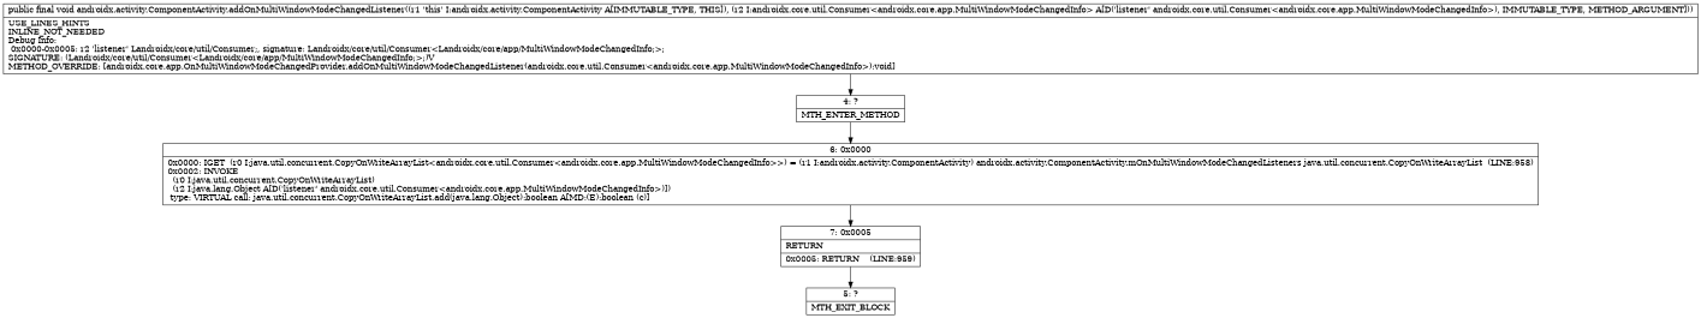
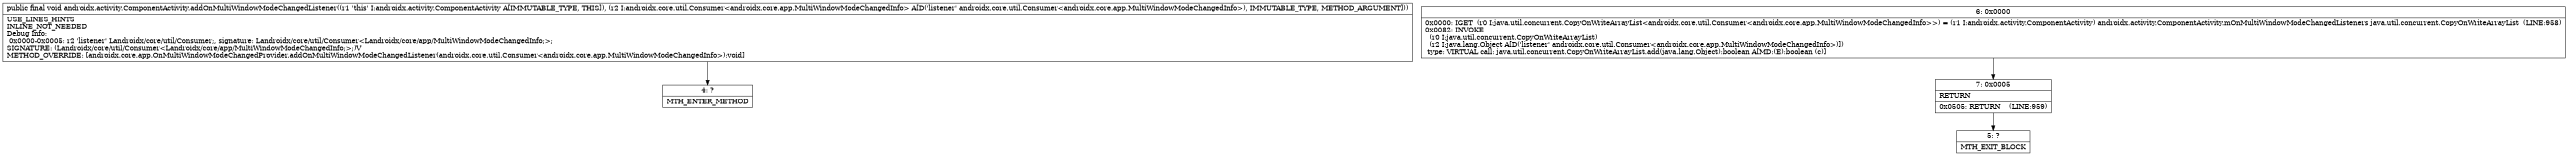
  digraph {
    node [shape=record]
    n1 [label="{4\:\ ?|MTH_ENTER_METHOD\l}"]
-   n2 [label="{6\:\ 0x0000|0x0000: IGET  (r0 I:java.util.concurrent.CopyOnWriteArrayList\<androidx.core.util.Consumer\<androidx.core.app.MultiWindowModeChangedInfo\>\>) = (r1 I:androidx.activity.ComponentActivity) androidx.activity.ComponentActivity.mOnMultiWindowModeChangedListeners java.util.concurrent.CopyOnWriteArrayList  (LINE:958)\l0x0002: INVOKE  \l  (r0 I:java.util.concurrent.CopyOnWriteArrayList)\l  (r2 I:java.lang.Object A[D('listener' androidx.core.util.Consumer\<androidx.core.app.MultiWindowModeChangedInfo\>)])\l type: VIRTUAL call: java.util.concurrent.CopyOnWriteArrayList.add(java.lang.Object):boolean A[MD:(E):boolean (c)]\l}"]
-   n3 [label="{7\:\ 0x0005|RETURN\l|0x0005: RETURN    (LINE:959)\l}"]
+   n2 [label="{6\:\ 0x0000|0x0000: IGET  (r0 I:java.util.concurrent.CopyOnWriteArrayList\<androidx.core.util.Consumer\<androidx.core.app.MultiWindowModeChangedInfo\>\>) = (r1 I:androidx.activity.ComponentActivity) androidx.activity.ComponentActivity.mOnMultiWindowModeChangedListeners java.util.concurrent.CopyOnWriteArrayList  (LINE:958)\l0x0082: INVOKE  \l  (r0 I:java.util.concurrent.CopyOnWriteArrayList)\l  (r2 I:java.lang.Object A[D('listener' androidx.core.util.Consumer\<androidx.core.app.MultiWindowModeChangedInfo\>)])\l type: VIRTUAL call: java.util.concurrent.CopyOnWriteArrayList.add(java.lang.Object):boolean A[MD:(E):boolean (c)]\l}"]
+   n3 [label="{7\:\ 0x0005|RETURN\l|0x0505: RETURN    (LINE:959)\l}"]
    n4 [label="{5\:\ ?|MTH_EXIT_BLOCK\l}"]
    n5 [label="{public final void androidx.activity.ComponentActivity.addOnMultiWindowModeChangedListener((r1 'this' I:androidx.activity.ComponentActivity A[IMMUTABLE_TYPE, THIS]), (r2 I:androidx.core.util.Consumer\<androidx.core.app.MultiWindowModeChangedInfo\> A[D('listener' androidx.core.util.Consumer\<androidx.core.app.MultiWindowModeChangedInfo\>), IMMUTABLE_TYPE, METHOD_ARGUMENT]))  | USE_LINES_HINTS\lINLINE_NOT_NEEDED\lDebug Info:\l  0x0000\-0x0005: r2 'listener' Landroidx\/core\/util\/Consumer;, signature: Landroidx\/core\/util\/Consumer\<Landroidx\/core\/app\/MultiWindowModeChangedInfo;\>;\lSIGNATURE: (Landroidx\/core\/util\/Consumer\<Landroidx\/core\/app\/MultiWindowModeChangedInfo;\>;)V\lMETHOD_OVERRIDE: [androidx.core.app.OnMultiWindowModeChangedProvider.addOnMultiWindowModeChangedListener(androidx.core.util.Consumer\<androidx.core.app.MultiWindowModeChangedInfo\>):void]\l}"]
-   n1 -> n2
    n2 -> n3
    n3 -> n4
    n5 -> n1
  }
